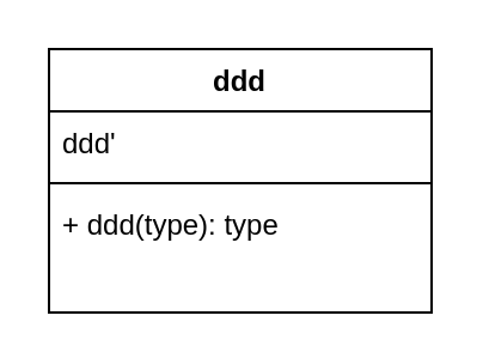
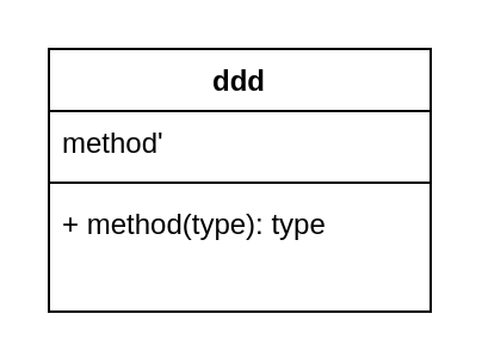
  <mxCell id="0" />
  <mxCell id="1" parent="0" />
  <mxCell id="2" value="ddd" style="swimlane;fontStyle=1;align=center;verticalAlign=top;childLayout=stackLayout;horizontal=1;startSize=26;horizontalStack=0;resizeParent=1;resizeParentMax=0;resizeLast=0;collapsible=1;marginBottom=0;" vertex="1" parent="1"><mxGeometry x="20" y="20" width="160" height="110" as="geometry" /></mxCell>
- <mxCell id="3" value="ddd'&#10;" style="text;strokeColor=none;fillColor=none;align=left;verticalAlign=top;spacingLeft=4;spacingRight=4;overflow=hidden;rotatable=0;points=[[0,0.5],[1,0.5]];portConstraint=eastwest;" vertex="1" parent="2"><mxGeometry y="26" width="160" height="26" as="geometry" /></mxCell>
+ <mxCell id="3" value="method'&#10;" style="text;strokeColor=none;fillColor=none;align=left;verticalAlign=top;spacingLeft=4;spacingRight=4;overflow=hidden;rotatable=0;points=[[0,0.5],[1,0.5]];portConstraint=eastwest;" vertex="1" parent="2"><mxGeometry y="26" width="160" height="26" as="geometry" /></mxCell>
  <mxCell id="4" value="" style="line;strokeWidth=1;fillColor=none;align=left;verticalAlign=middle;spacingTop=-1;spacingLeft=3;spacingRight=3;rotatable=0;labelPosition=right;points=[];portConstraint=eastwest;" vertex="1" parent="2"><mxGeometry y="52" width="160" height="8" as="geometry" /></mxCell>
- <mxCell id="5" value="+ ddd(type): type" style="text;strokeColor=none;fillColor=none;align=left;verticalAlign=top;spacingLeft=4;spacingRight=4;overflow=hidden;rotatable=0;points=[[0,0.5],[1,0.5]];portConstraint=eastwest;" vertex="1" parent="2"><mxGeometry y="60" width="160" height="50" as="geometry" /></mxCell>
+ <mxCell id="5" value="+ method(type): type" style="text;strokeColor=none;fillColor=none;align=left;verticalAlign=top;spacingLeft=4;spacingRight=4;overflow=hidden;rotatable=0;points=[[0,0.5],[1,0.5]];portConstraint=eastwest;" vertex="1" parent="2"><mxGeometry y="60" width="160" height="50" as="geometry" /></mxCell>
